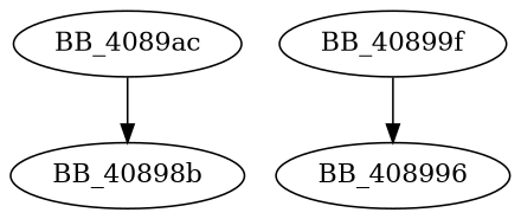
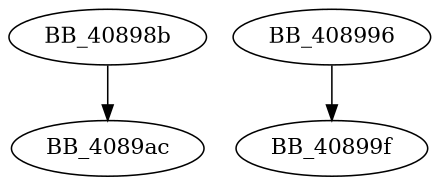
  digraph {
    BB_40898b
    BB_4089ac
    BB_408996
    BB_40899f
-   BB_4089ac -> BB_40898b
-   BB_40899f -> BB_408996
+   BB_40898b -> BB_4089ac
+   BB_408996 -> BB_40899f
  }
